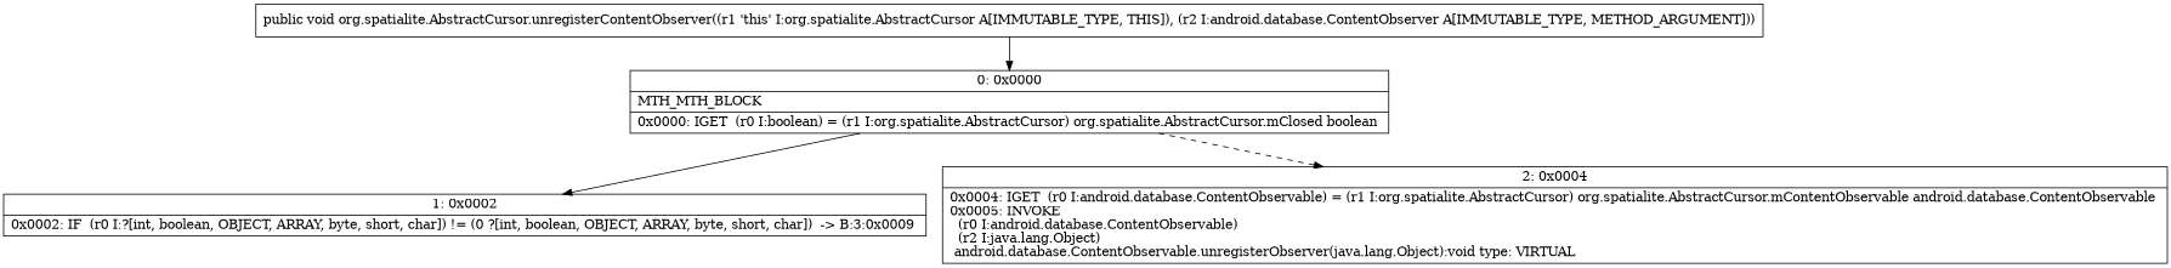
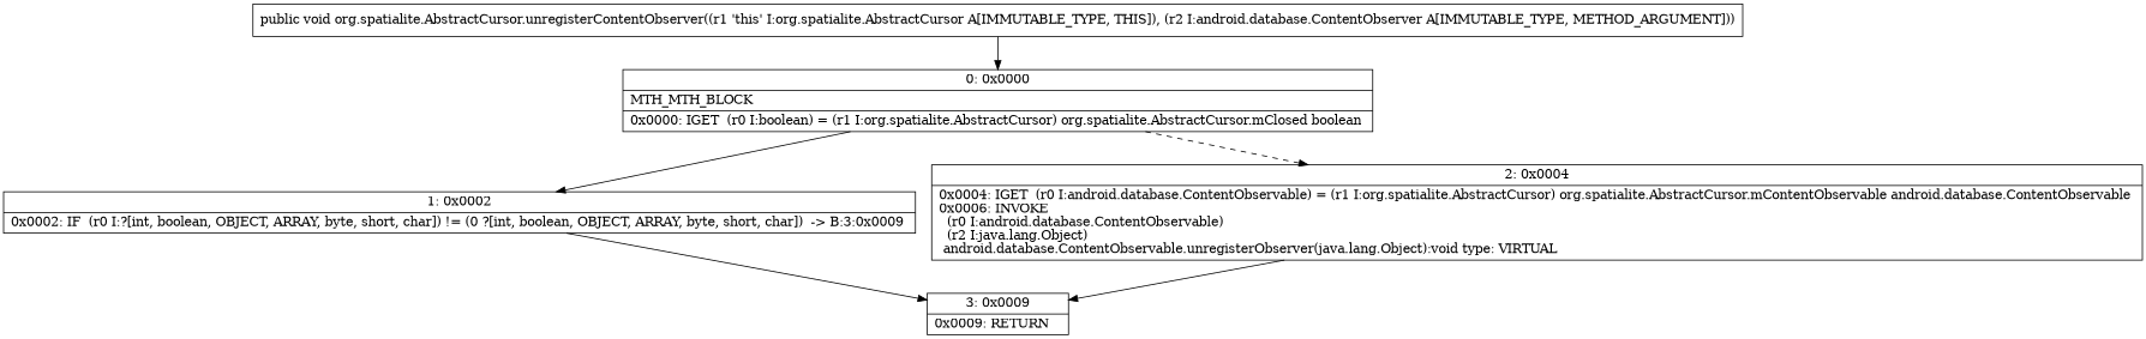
  digraph {
    node [shape=record]
    n1 [label="{0\:\ 0x0000|MTH_MTH_BLOCK\l|0x0000: IGET  (r0 I:boolean) = (r1 I:org.spatialite.AbstractCursor) org.spatialite.AbstractCursor.mClosed boolean \l}"]
    n2 [label="{1\:\ 0x0002|0x0002: IF  (r0 I:?[int, boolean, OBJECT, ARRAY, byte, short, char]) != (0 ?[int, boolean, OBJECT, ARRAY, byte, short, char])  \-\> B:3:0x0009 \l}"]
-   n3 [label="{2\:\ 0x0004|0x0004: IGET  (r0 I:android.database.ContentObservable) = (r1 I:org.spatialite.AbstractCursor) org.spatialite.AbstractCursor.mContentObservable android.database.ContentObservable \l0x0005: INVOKE  \l  (r0 I:android.database.ContentObservable)\l  (r2 I:java.lang.Object)\l android.database.ContentObservable.unregisterObserver(java.lang.Object):void type: VIRTUAL \l}"]
+   n3 [label="{2\:\ 0x0004|0x0004: IGET  (r0 I:android.database.ContentObservable) = (r1 I:org.spatialite.AbstractCursor) org.spatialite.AbstractCursor.mContentObservable android.database.ContentObservable \l0x0006: INVOKE  \l  (r0 I:android.database.ContentObservable)\l  (r2 I:java.lang.Object)\l android.database.ContentObservable.unregisterObserver(java.lang.Object):void type: VIRTUAL \l}"]
+   n4 [label="{3\:\ 0x0009|0x0009: RETURN   \l}"]
    n5 [label="{public void org.spatialite.AbstractCursor.unregisterContentObserver((r1 'this' I:org.spatialite.AbstractCursor A[IMMUTABLE_TYPE, THIS]), (r2 I:android.database.ContentObserver A[IMMUTABLE_TYPE, METHOD_ARGUMENT])) }"]
    n1 -> n2
    n1 -> n3 [style=dashed]
+   n2 -> n4
+   n3 -> n4
    n5 -> n1
  }
